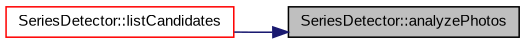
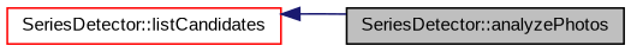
  digraph {
    rankdir=RL
    fontname="Liberation Sans"
    node [fontname="Liberation Sans" fontsize=10 shape=record style=filled]
    n1 [color=black fillcolor=grey75 fontcolor=black height=0.2 label="SeriesDetector::analyzePhotos" width=0.4]
    n2 [color=red fillcolor=white height=0.2 label="SeriesDetector::listCandidates" width=0.4]
-   n1 -> n2 [color=midnightblue dir=back fontname="Liberation Sans" fontsize=10 labelfontname=Helvetica labelfontsize=10 style=solid]
+   n2 -> n1 [color=midnightblue dir=back fontname="Liberation Sans" fontsize=10 labelfontname=Helvetica labelfontsize=10 style=solid]
  }
